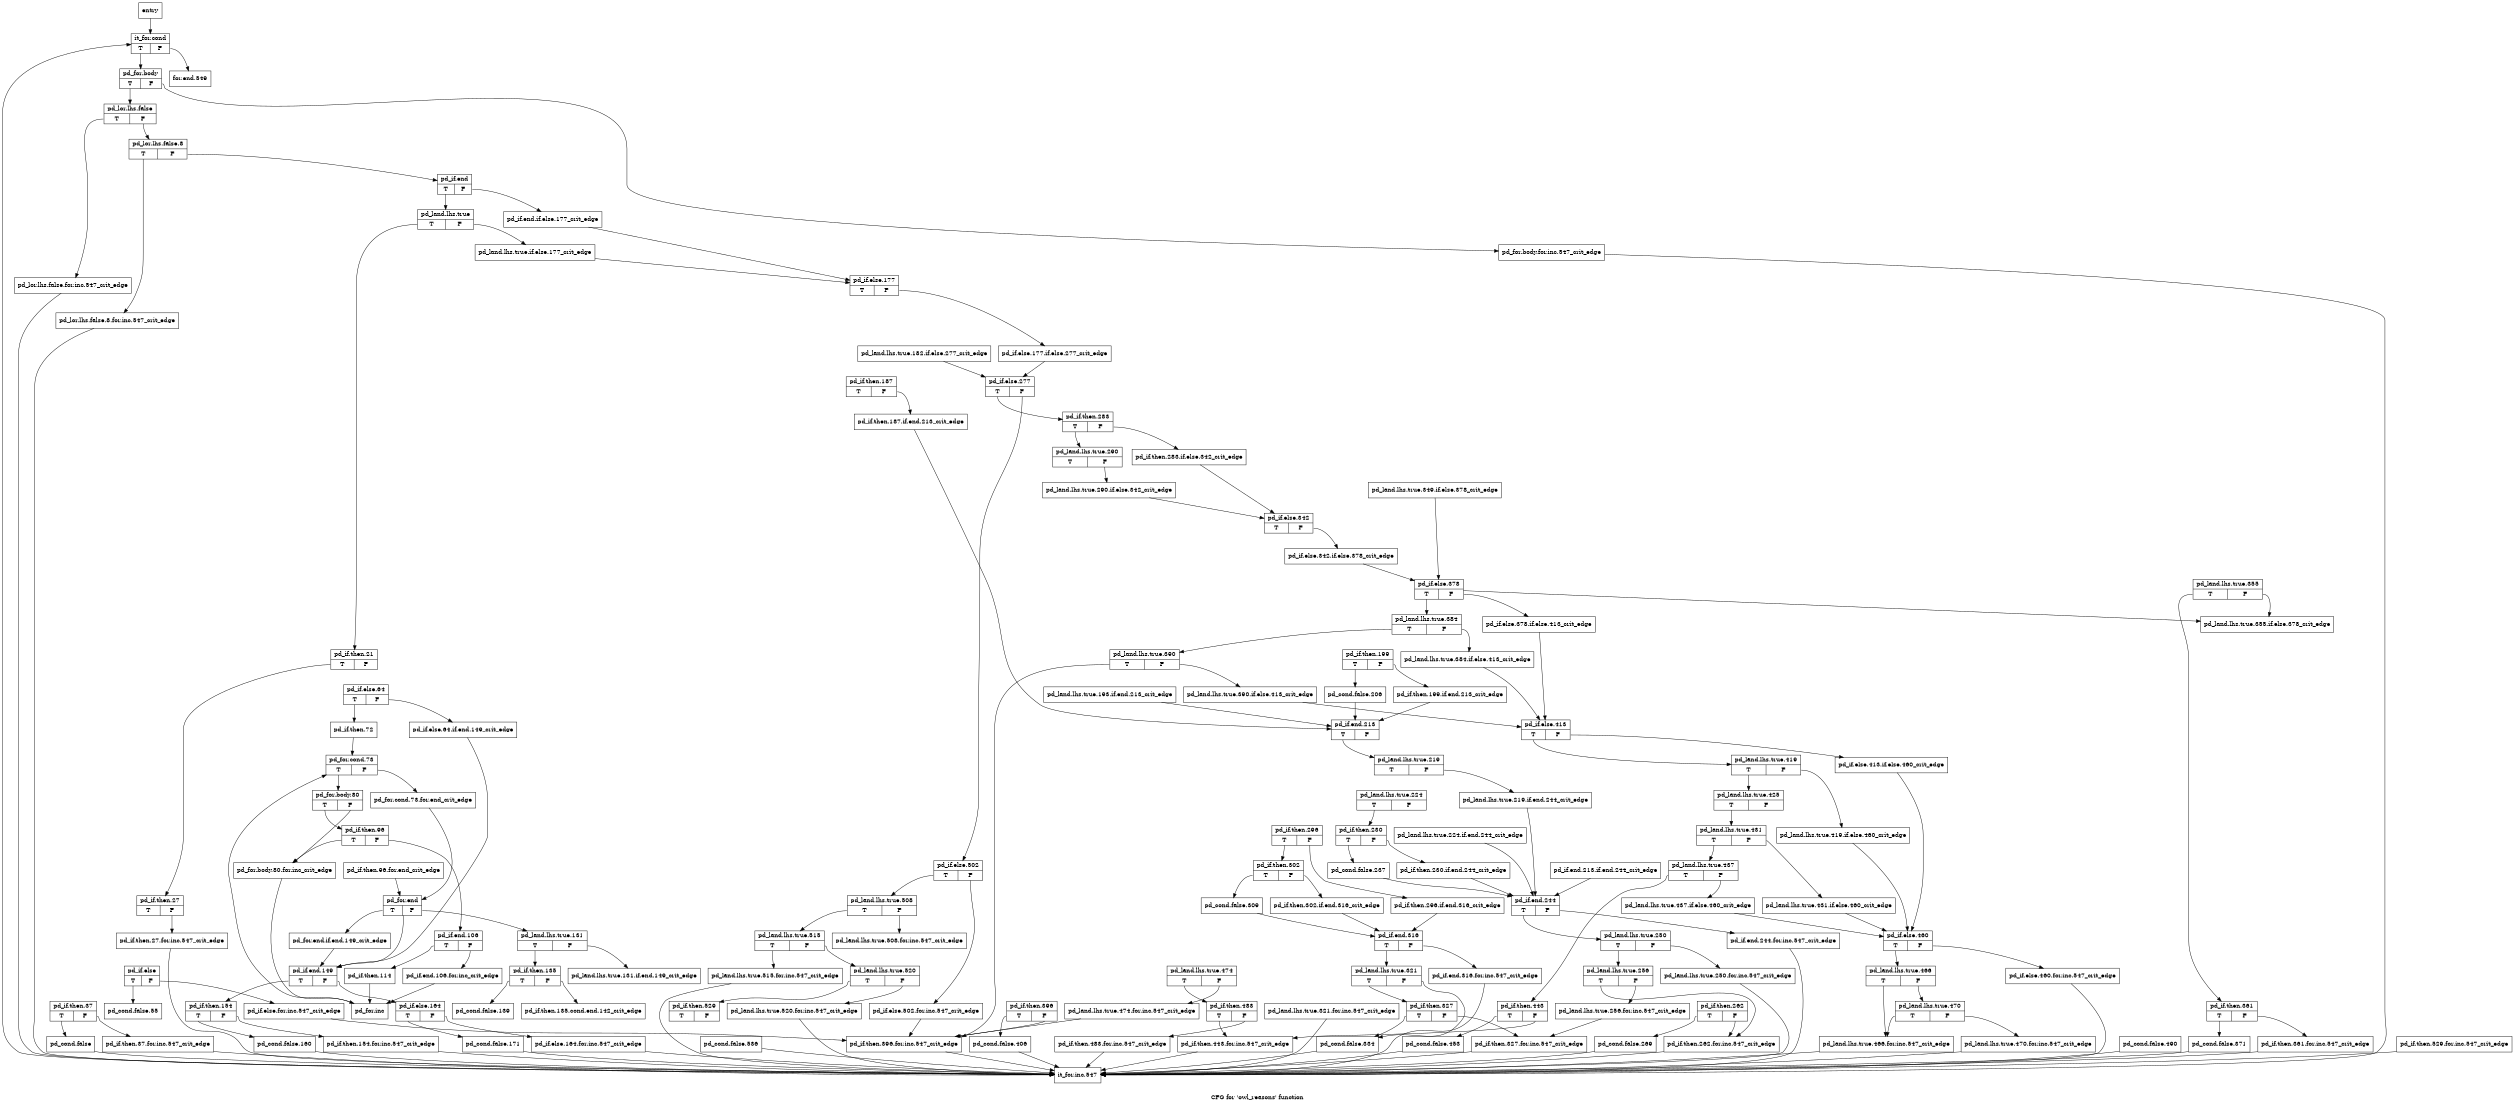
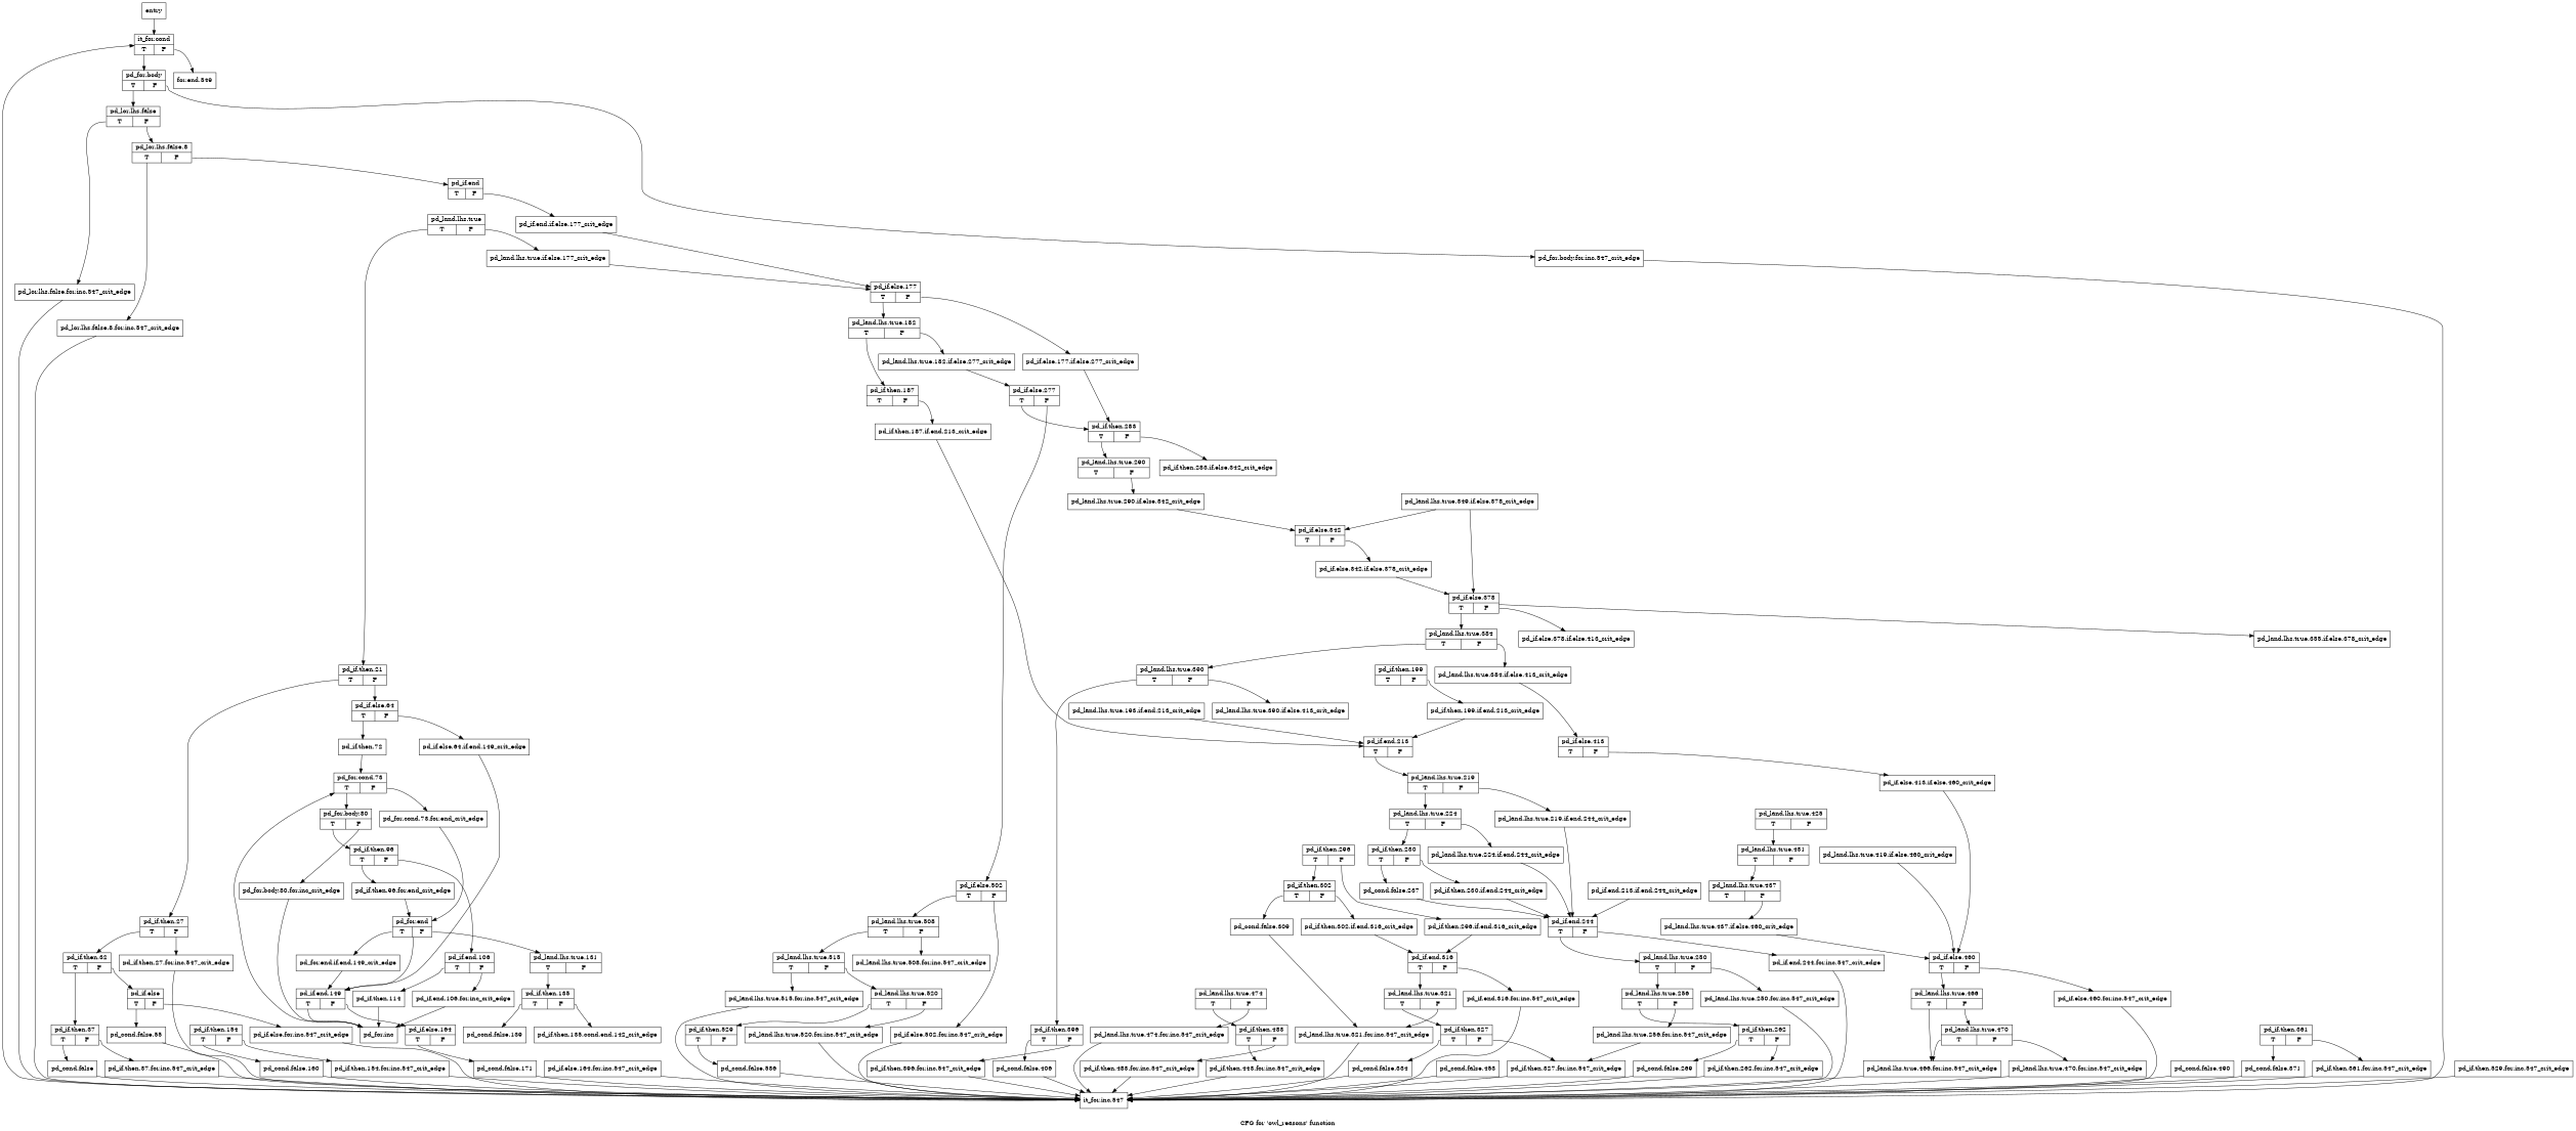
  digraph {
    label="CFG for 'owl_reasons' function"
    node [shape=record]
    n1 [label="{entry}"]
    n2 [label="{it_for.cond|{<s0>T|<s1>F}}"]
    n3 [label="{pd_for.body|{<s0>T|<s1>F}}"]
    n4 [label="{for.end.549}"]
    n5 [label="{pd_lor.lhs.false|{<s0>T|<s1>F}}"]
    n6 [label="{pd_for.body.for.inc.547_crit_edge}"]
    n7 [label="{pd_lor.lhs.false.for.inc.547_crit_edge}"]
    n8 [label="{pd_lor.lhs.false.8|{<s0>T|<s1>F}}"]
    n9 [label="{it_for.inc.547}"]
    n10 [label="{pd_lor.lhs.false.8.for.inc.547_crit_edge}"]
    n11 [label="{pd_if.end|{<s0>T|<s1>F}}"]
    n12 [label="{pd_land.lhs.true|{<s0>T|<s1>F}}"]
    n13 [label="{pd_if.end.if.else.177_crit_edge}"]
    n14 [label="{pd_if.then.21|{<s0>T|<s1>F}}"]
    n15 [label="{pd_land.lhs.true.if.else.177_crit_edge}"]
    n16 [label="{pd_if.else.177|{<s0>T|<s1>F}}"]
    n17 [label="{pd_if.then.27|{<s0>T|<s1>F}}"]
    n18 [label="{pd_if.else.64|{<s0>T|<s1>F}}"]
+   n19 [label="{pd_land.lhs.true.182|{<s0>T|<s1>F}}"]
    n20 [label="{pd_if.else.177.if.else.277_crit_edge}"]
    n21 [label="{pd_if.then.187|{<s0>T|<s1>F}}"]
    n22 [label="{pd_land.lhs.true.182.if.else.277_crit_edge}"]
    n23 [label="{pd_if.else.277|{<s0>T|<s1>F}}"]
+   n24 [label="{pd_if.then.32|{<s0>T|<s1>F}}"]
    n25 [label="{pd_if.then.27.for.inc.547_crit_edge}"]
    n26 [label="{pd_if.then.72}"]
    n27 [label="{pd_if.else.64.if.end.149_crit_edge}"]
    n28 [label="{pd_if.then.37|{<s0>T|<s1>F}}"]
    n29 [label="{pd_if.else|{<s0>T|<s1>F}}"]
    n30 [label="{pd_for.cond.73|{<s0>T|<s1>F}}"]
    n31 [label="{pd_if.end.149|{<s0>T|<s1>F}}"]
    n32 [label="{pd_cond.false}"]
    n33 [label="{pd_if.then.37.for.inc.547_crit_edge}"]
    n34 [label="{pd_cond.false.55}"]
    n35 [label="{pd_if.else.for.inc.547_crit_edge}"]
    n36 [label="{pd_for.body.80|{<s0>T|<s1>F}}"]
    n37 [label="{pd_for.cond.73.for.end_crit_edge}"]
    n38 [label="{pd_if.then.154|{<s0>T|<s1>F}}"]
    n39 [label="{pd_if.else.164|{<s0>T|<s1>F}}"]
    n40 [label="{pd_cond.false.160}"]
    n41 [label="{pd_if.then.154.for.inc.547_crit_edge}"]
    n42 [label="{pd_cond.false.171}"]
    n43 [label="{pd_if.else.164.for.inc.547_crit_edge}"]
    n44 [label="{pd_if.then.96|{<s0>T|<s1>F}}"]
    n45 [label="{pd_for.body.80.for.inc_crit_edge}"]
    n46 [label="{pd_for.end|{<s0>T|<s1>F}}"]
    n47 [label="{pd_if.then.96.for.end_crit_edge}"]
    n48 [label="{pd_if.end.106|{<s0>T|<s1>F}}"]
    n49 [label="{pd_for.inc}"]
    n50 [label="{pd_for.end.if.end.149_crit_edge}"]
    n51 [label="{pd_land.lhs.true.131|{<s0>T|<s1>F}}"]
    n52 [label="{pd_if.then.135|{<s0>T|<s1>F}}"]
-   n53 [label="{pd_land.lhs.true.131.if.end.149_crit_edge}"]
    n54 [label="{pd_if.then.114}"]
    n55 [label="{pd_if.end.106.for.inc_crit_edge}"]
    n56 [label="{pd_cond.false.139}"]
    n57 [label="{pd_if.then.135.cond.end.142_crit_edge}"]
    n58 [label="{pd_if.then.187.if.end.213_crit_edge}"]
    n59 [label="{pd_if.then.283|{<s0>T|<s1>F}}"]
    n60 [label="{pd_if.else.502|{<s0>T|<s1>F}}"]
    n61 [label="{pd_land.lhs.true.290|{<s0>T|<s1>F}}"]
    n62 [label="{pd_if.then.283.if.else.342_crit_edge}"]
    n63 [label="{pd_land.lhs.true.508|{<s0>T|<s1>F}}"]
    n64 [label="{pd_if.else.502.for.inc.547_crit_edge}"]
    n65 [label="{pd_if.end.213|{<s0>T|<s1>F}}"]
    n66 [label="{pd_if.then.199|{<s0>T|<s1>F}}"]
-   n67 [label="{pd_cond.false.206}"]
    n68 [label="{pd_if.then.199.if.end.213_crit_edge}"]
    n69 [label="{pd_land.lhs.true.193.if.end.213_crit_edge}"]
    n70 [label="{pd_land.lhs.true.219|{<s0>T|<s1>F}}"]
    n71 [label="{pd_land.lhs.true.224|{<s0>T|<s1>F}}"]
    n72 [label="{pd_land.lhs.true.219.if.end.244_crit_edge}"]
    n73 [label="{pd_if.end.213.if.end.244_crit_edge}"]
    n74 [label="{pd_if.end.244|{<s0>T|<s1>F}}"]
    n75 [label="{pd_if.then.230|{<s0>T|<s1>F}}"]
    n76 [label="{pd_land.lhs.true.224.if.end.244_crit_edge}"]
    n77 [label="{pd_land.lhs.true.250|{<s0>T|<s1>F}}"]
    n78 [label="{pd_if.end.244.for.inc.547_crit_edge}"]
    n79 [label="{pd_land.lhs.true.256|{<s0>T|<s1>F}}"]
    n80 [label="{pd_land.lhs.true.250.for.inc.547_crit_edge}"]
    n81 [label="{pd_cond.false.237}"]
    n82 [label="{pd_if.then.230.if.end.244_crit_edge}"]
    n83 [label="{pd_if.then.262|{<s0>T|<s1>F}}"]
    n84 [label="{pd_land.lhs.true.256.for.inc.547_crit_edge}"]
    n85 [label="{pd_cond.false.269}"]
    n86 [label="{pd_if.then.262.for.inc.547_crit_edge}"]
    n87 [label="{pd_if.then.327.for.inc.547_crit_edge}"]
    n88 [label="{pd_land.lhs.true.290.if.else.342_crit_edge}"]
    n89 [label="{pd_if.else.342|{<s0>T|<s1>F}}"]
    n90 [label="{pd_land.lhs.true.515|{<s0>T|<s1>F}}"]
    n91 [label="{pd_land.lhs.true.508.for.inc.547_crit_edge}"]
    n92 [label="{pd_if.then.296|{<s0>T|<s1>F}}"]
    n93 [label="{pd_if.then.302|{<s0>T|<s1>F}}"]
    n94 [label="{pd_if.then.296.if.end.316_crit_edge}"]
    n95 [label="{pd_if.else.342.if.else.378_crit_edge}"]
    n96 [label="{pd_if.else.378|{<s0>T|<s1>F}}"]
    n97 [label="{pd_cond.false.309}"]
    n98 [label="{pd_if.then.302.if.end.316_crit_edge}"]
    n99 [label="{pd_if.end.316|{<s0>T|<s1>F}}"]
    n100 [label="{pd_land.lhs.true.321|{<s0>T|<s1>F}}"]
    n101 [label="{pd_if.end.316.for.inc.547_crit_edge}"]
    n102 [label="{pd_if.then.327|{<s0>T|<s1>F}}"]
    n103 [label="{pd_land.lhs.true.321.for.inc.547_crit_edge}"]
    n104 [label="{pd_cond.false.334}"]
-   n105 [label="{pd_land.lhs.true.355|{<s0>T|<s1>F}}"]
    n106 [label="{pd_if.then.361|{<s0>T|<s1>F}}"]
    n107 [label="{pd_land.lhs.true.355.if.else.378_crit_edge}"]
    n108 [label="{pd_land.lhs.true.349.if.else.378_crit_edge}"]
    n109 [label="{pd_land.lhs.true.384|{<s0>T|<s1>F}}"]
    n110 [label="{pd_if.else.378.if.else.413_crit_edge}"]
    n111 [label="{pd_land.lhs.true.390|{<s0>T|<s1>F}}"]
    n112 [label="{pd_land.lhs.true.384.if.else.413_crit_edge}"]
    n113 [label="{pd_if.else.413|{<s0>T|<s1>F}}"]
    n114 [label="{pd_cond.false.371}"]
    n115 [label="{pd_if.then.361.for.inc.547_crit_edge}"]
    n116 [label="{pd_if.then.396|{<s0>T|<s1>F}}"]
    n117 [label="{pd_land.lhs.true.390.if.else.413_crit_edge}"]
-   n118 [label="{pd_land.lhs.true.419|{<s0>T|<s1>F}}"]
    n119 [label="{pd_if.else.413.if.else.460_crit_edge}"]
    n120 [label="{pd_land.lhs.true.425|{<s0>T|<s1>F}}"]
    n121 [label="{pd_land.lhs.true.419.if.else.460_crit_edge}"]
    n122 [label="{pd_if.else.460|{<s0>T|<s1>F}}"]
    n123 [label="{pd_cond.false.406}"]
    n124 [label="{pd_if.then.396.for.inc.547_crit_edge}"]
    n125 [label="{pd_land.lhs.true.431|{<s0>T|<s1>F}}"]
    n126 [label="{pd_land.lhs.true.466|{<s0>T|<s1>F}}"]
    n127 [label="{pd_if.else.460.for.inc.547_crit_edge}"]
    n128 [label="{pd_land.lhs.true.466.for.inc.547_crit_edge}"]
    n129 [label="{pd_land.lhs.true.470|{<s0>T|<s1>F}}"]
    n130 [label="{pd_land.lhs.true.437|{<s0>T|<s1>F}}"]
-   n131 [label="{pd_land.lhs.true.431.if.else.460_crit_edge}"]
-   n132 [label="{pd_if.then.443|{<s0>T|<s1>F}}"]
    n133 [label="{pd_land.lhs.true.437.if.else.460_crit_edge}"]
    n134 [label="{pd_cond.false.453}"]
    n135 [label="{pd_if.then.443.for.inc.547_crit_edge}"]
    n136 [label="{pd_land.lhs.true.470.for.inc.547_crit_edge}"]
    n137 [label="{pd_land.lhs.true.474|{<s0>T|<s1>F}}"]
    n138 [label="{pd_if.then.483|{<s0>T|<s1>F}}"]
    n139 [label="{pd_land.lhs.true.474.for.inc.547_crit_edge}"]
    n140 [label="{pd_if.then.483.for.inc.547_crit_edge}"]
    n141 [label="{pd_cond.false.490}"]
    n142 [label="{pd_land.lhs.true.515.for.inc.547_crit_edge}"]
    n143 [label="{pd_land.lhs.true.520|{<s0>T|<s1>F}}"]
    n144 [label="{pd_if.then.529|{<s0>T|<s1>F}}"]
    n145 [label="{pd_land.lhs.true.520.for.inc.547_crit_edge}"]
    n146 [label="{pd_cond.false.536}"]
    n147 [label="{pd_if.then.529.for.inc.547_crit_edge}"]
    n1 -> n2
    n2 -> n3 [tailport=s0]
    n2 -> n4 [tailport=s1]
    n3 -> n5 [tailport=s0]
    n3 -> n6 [tailport=s1]
    n5 -> n7 [tailport=s0]
    n5 -> n8 [tailport=s1]
    n6 -> n9
    n7 -> n9
    n8 -> n10 [tailport=s0]
    n8 -> n11 [tailport=s1]
    n9 -> n2
    n10 -> n9
-   n11 -> n12 [tailport=s0]
    n11 -> n13 [tailport=s1]
    n12 -> n14 [tailport=s0]
    n12 -> n15 [tailport=s1]
    n13 -> n16
    n14 -> n17 [tailport=s0]
+   n14 -> n18 [tailport=s1]
    n15 -> n16
+   n16 -> n19 [tailport=s0]
    n16 -> n20 [tailport=s1]
+   n17 -> n24 [tailport=s0]
    n17 -> n25 [tailport=s1]
    n18 -> n26 [tailport=s0]
    n18 -> n27 [tailport=s1]
-   n20 -> n23
+   n19 -> n21 [tailport=s0]
+   n19 -> n22 [tailport=s1]
+   n20 -> n59
    n21 -> n58 [tailport=s1]
    n22 -> n23
    n23 -> n59 [tailport=s0]
    n23 -> n60 [tailport=s1]
+   n24 -> n28 [tailport=s0]
+   n24 -> n29 [tailport=s1]
    n25 -> n9
    n26 -> n30
    n27 -> n31
    n28 -> n32 [tailport=s0]
    n28 -> n33 [tailport=s1]
    n29 -> n34 [tailport=s0]
    n29 -> n35 [tailport=s1]
    n30 -> n36 [tailport=s0]
    n30 -> n37 [tailport=s1]
-   n31 -> n38 [tailport=s0]
+   n31 -> n49 [tailport=s0]
    n31 -> n39 [tailport=s1]
    n32 -> n9
    n33 -> n9
-   n35 -> n124
+   n34 -> n9
+   n35 -> n9
    n36 -> n44 [tailport=s0]
    n36 -> n45 [tailport=s1]
    n37 -> n46
    n38 -> n40 [tailport=s0]
    n38 -> n41 [tailport=s1]
    n39 -> n42 [tailport=s0]
-   n39 -> n43 [tailport=s1]
    n40 -> n9
    n41 -> n9
    n42 -> n9
    n43 -> n9
-   n44 -> n45 [tailport=s0]
+   n44 -> n47 [tailport=s0]
    n44 -> n48 [tailport=s1]
    n45 -> n49
    n46 -> n31
    n46 -> n50 [tailport=s0]
    n46 -> n51 [tailport=s1]
    n47 -> n46
    n48 -> n54 [tailport=s0]
    n48 -> n55 [tailport=s1]
    n49 -> n30
    n50 -> n31
    n51 -> n52 [tailport=s0]
-   n51 -> n53 [tailport=s1]
    n52 -> n56 [tailport=s0]
    n52 -> n57 [tailport=s1]
    n54 -> n49
    n55 -> n49
    n58 -> n65
    n59 -> n61 [tailport=s0]
    n59 -> n62 [tailport=s1]
    n60 -> n63 [tailport=s0]
    n60 -> n64 [tailport=s1]
    n61 -> n88 [tailport=s1]
-   n62 -> n89
+   n108 -> n89
    n63 -> n90 [tailport=s0]
    n63 -> n91 [tailport=s1]
-   n64 -> n124
+   n64 -> n9
    n65 -> n70 [tailport=s0]
-   n66 -> n67 [tailport=s0]
    n66 -> n68 [tailport=s1]
-   n67 -> n65
    n68 -> n65
    n69 -> n65
+   n70 -> n71 [tailport=s0]
    n70 -> n72 [tailport=s1]
    n71 -> n75 [tailport=s0]
+   n71 -> n76 [tailport=s1]
    n72 -> n74
    n73 -> n74
    n74 -> n77 [tailport=s0]
    n74 -> n78 [tailport=s1]
    n75 -> n81 [tailport=s0]
    n75 -> n82 [tailport=s1]
    n76 -> n74
    n77 -> n79 [tailport=s0]
    n77 -> n80 [tailport=s1]
    n78 -> n9
-   n79 -> n86 [tailport=s0]
+   n79 -> n83 [tailport=s0]
    n79 -> n84 [tailport=s1]
    n80 -> n9
    n81 -> n74
    n82 -> n74
    n83 -> n85 [tailport=s0]
    n83 -> n86 [tailport=s1]
    n84 -> n87
    n85 -> n9
    n86 -> n9
    n87 -> n9
    n88 -> n89
    n89 -> n95 [tailport=s1]
    n90 -> n142 [tailport=s0]
    n90 -> n143 [tailport=s1]
    n92 -> n93 [tailport=s0]
    n92 -> n94 [tailport=s1]
    n93 -> n97 [tailport=s0]
    n93 -> n98 [tailport=s1]
    n94 -> n99
    n95 -> n96
    n96 -> n107
    n96 -> n109 [tailport=s0]
    n96 -> n110 [tailport=s1]
-   n97 -> n99
+   n97 -> n103
    n98 -> n99
    n99 -> n100 [tailport=s0]
    n99 -> n101 [tailport=s1]
    n100 -> n102 [tailport=s0]
-   n100 -> n104 [tailport=s1]
+   n100 -> n103 [tailport=s1]
    n101 -> n9
    n102 -> n87 [tailport=s1]
    n102 -> n104 [tailport=s0]
    n103 -> n9
    n104 -> n9
-   n105 -> n106 [tailport=s0]
-   n105 -> n107 [tailport=s1]
    n106 -> n114 [tailport=s0]
    n106 -> n115 [tailport=s1]
    n108 -> n96
    n109 -> n111 [tailport=s0]
    n109 -> n112 [tailport=s1]
-   n110 -> n113
-   n111 -> n124 [tailport=s0]
+   n111 -> n116 [tailport=s0]
    n111 -> n117 [tailport=s1]
    n112 -> n113
-   n113 -> n118 [tailport=s0]
    n113 -> n119 [tailport=s1]
    n114 -> n9
    n115 -> n9
    n116 -> n123 [tailport=s0]
    n116 -> n124 [tailport=s1]
-   n117 -> n113
-   n118 -> n120 [tailport=s0]
-   n118 -> n121 [tailport=s1]
    n119 -> n122
    n120 -> n125 [tailport=s0]
    n121 -> n122
    n122 -> n126 [tailport=s0]
    n122 -> n127 [tailport=s1]
    n123 -> n9
    n124 -> n9
    n125 -> n130 [tailport=s0]
-   n125 -> n131 [tailport=s1]
    n126 -> n128 [tailport=s0]
    n126 -> n129 [tailport=s1]
    n127 -> n9
    n128 -> n9
    n129 -> n128 [tailport=s0]
    n129 -> n136 [tailport=s1]
-   n130 -> n132 [tailport=s0]
    n130 -> n133 [tailport=s1]
-   n131 -> n122
-   n132 -> n134 [tailport=s0]
-   n132 -> n135 [tailport=s1]
    n133 -> n122
    n134 -> n9
    n135 -> n9
    n136 -> n9
    n137 -> n138 [tailport=s0]
    n137 -> n139 [tailport=s1]
    n138 -> n135 [tailport=s0]
    n138 -> n140 [tailport=s1]
-   n139 -> n124
+   n139 -> n9
    n140 -> n9
    n141 -> n9
    n142 -> n9
    n143 -> n144 [tailport=s0]
    n143 -> n145 [tailport=s1]
+   n144 -> n146 [tailport=s0]
    n145 -> n9
    n146 -> n9
    n147 -> n9
  }
